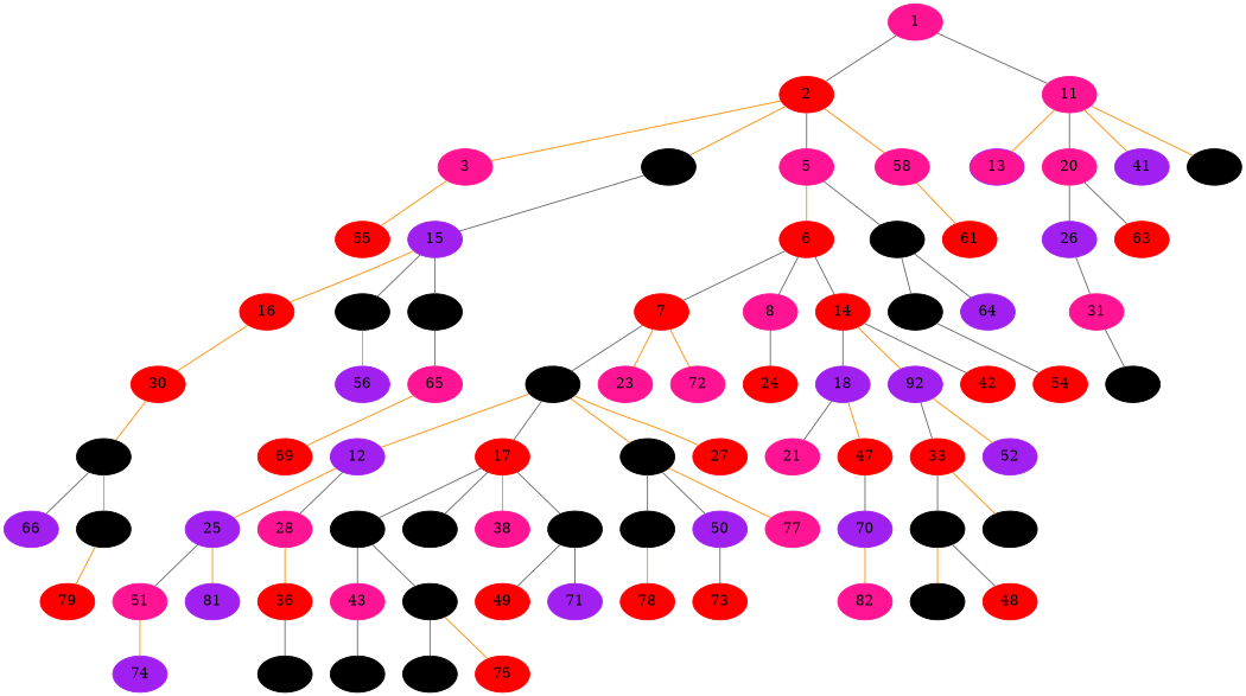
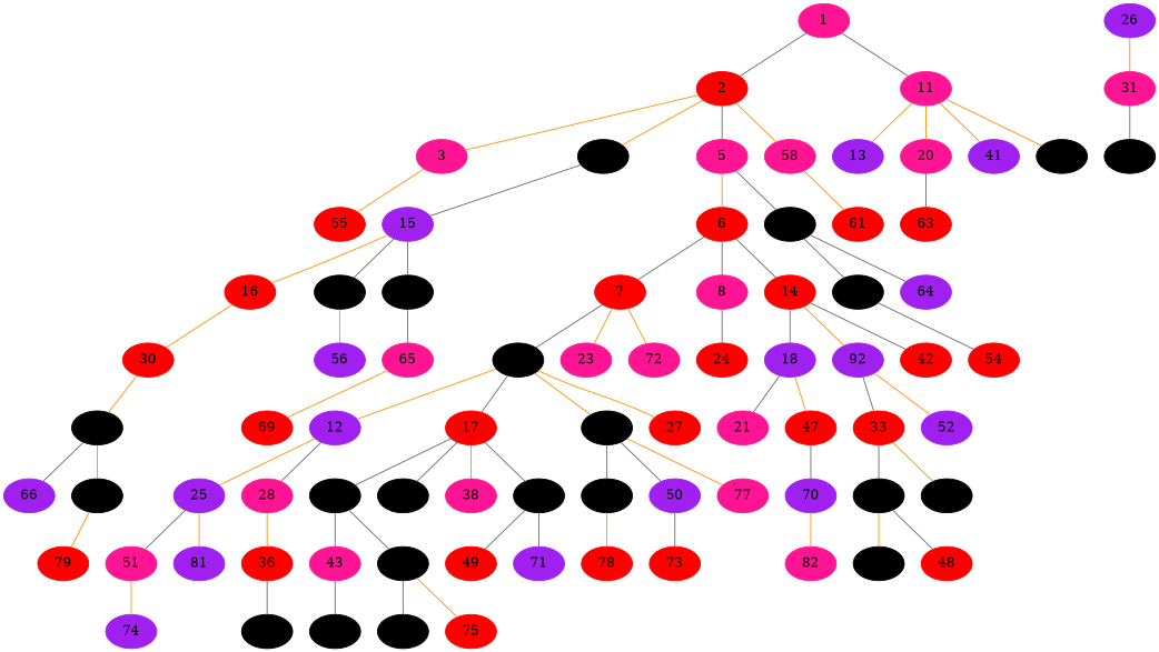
  graph {
    node [color=red style=filled]
    edge [color=gray40]
    1 [color=deeppink]
    2
    11 [color=deeppink]
    3 [color=deeppink]
    4 [color=black]
    5 [color=deeppink]
    58 [color=deeppink]
-   13 [color=purple fillcolor=deeppink]
+   13 [color=purple]
    20 [color=deeppink]
    41 [color=purple]
    60 [color=black]
    55
    15 [color=purple]
    6
    9 [color=black]
    61
    16
    40 [color=black]
    53 [color=black]
    7
    8 [color=deeppink]
    14
    29 [color=black]
    64 [color=purple]
    10 [color=black]
    23 [color=deeppink]
    72 [color=deeppink]
    24
    18 [color=purple]
    n30 [color=purple label=92]
    42
    12 [color=purple]
    17
    22 [color=black]
    27
    54
    25 [color=purple]
    28 [color=deeppink]
    19 [color=black]
    37 [color=black]
    38 [color=deeppink]
    45 [color=black]
    44 [color=black]
    50 [color=purple]
    77 [color=deeppink]
    26 [color=purple]
    63
    51 [color=deeppink]
    81 [color=purple]
    36
    21 [color=deeppink]
    47
    33
    52 [color=purple]
    30
    56 [color=purple]
    65 [color=deeppink]
    62 [color=black]
    43 [color=deeppink]
    57 [color=black]
    49
    71 [color=purple]
    70 [color=purple]
    59 [color=black]
    67 [color=black]
    75
    31 [color=deeppink]
    78
    73
    74 [color=purple]
    46 [color=black]
    76 [color=black]
    66 [color=purple]
    68 [color=black]
    35 [color=black]
    80 [color=black]
    39 [color=black]
    48
    82 [color=deeppink]
    69
    79
    1 -- 2
    1 -- 11
    2 -- 3 [color=darkorange]
    2 -- 4 [color=darkorange]
    2 -- 5
    2 -- 58 [color=darkorange]
    11 -- 13 [color=darkorange]
-   11 -- 20
+   11 -- 20 [color=darkorange]
    11 -- 41 [color=darkorange]
    11 -- 60 [color=darkorange]
    3 -- 55 [color=darkorange]
    4 -- 15
    5 -- 6 [color=darkorange]
    5 -- 9
    58 -- 61 [color=darkorange]
-   20 -- 26
    20 -- 63
    15 -- 16 [color=darkorange]
    15 -- 40
    15 -- 53
    6 -- 7
    6 -- 8
    6 -- 14
    9 -- 29
    9 -- 64
    16 -- 30 [color=darkorange]
    40 -- 56 [color=darkorange]
    53 -- 65
    7 -- 10
    7 -- 23 [color=darkorange]
    7 -- 72 [color=darkorange]
    8 -- 24
    14 -- 18
    14 -- n30 [color=darkorange]
    14 -- 42
    29 -- 54
    10 -- 12 [color=darkorange]
    10 -- 17
    10 -- 22 [color=darkorange]
    10 -- 27 [color=darkorange]
    18 -- 21
    18 -- 47 [color=darkorange]
    n30 -- 33
    n30 -- 52 [color=darkorange]
    12 -- 25 [color=darkorange]
    12 -- 28
    17 -- 19
    17 -- 37
    17 -- 38 [color=darkorange]
    17 -- 45
    22 -- 44
    22 -- 50
    22 -- 77 [color=darkorange]
    25 -- 51
    25 -- 81 [color=darkorange]
    28 -- 36 [color=darkorange]
    19 -- 43
    19 -- 57
    45 -- 49
    45 -- 71
    44 -- 78 [color=darkorange]
    50 -- 73
-   26 -- 31
+   26 -- 31 [color=darkorange]
    51 -- 74 [color=darkorange]
    36 -- 76
    47 -- 70
    33 -- 35
    33 -- 80 [color=darkorange]
    30 -- 62 [color=darkorange]
    65 -- 69 [color=darkorange]
    62 -- 66
    62 -- 68 [color=darkorange]
    43 -- 59
    57 -- 67
    57 -- 75 [color=darkorange]
    70 -- 82 [color=darkorange]
    31 -- 46
    68 -- 79 [color=darkorange]
    35 -- 39 [color=darkorange]
    35 -- 48
  }
